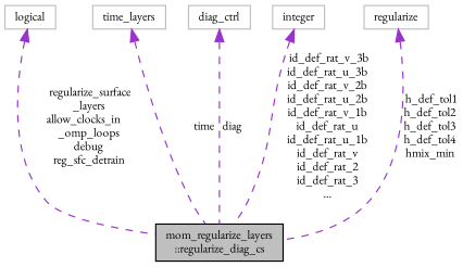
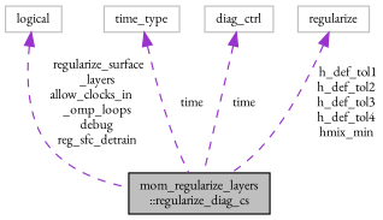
  digraph {
    fontname="EB Garamond"
    node [color=grey75 fillcolor=white fontname="EB Garamond" fontsize=10 shape=record style=filled]
    edge [color=darkorchid3 dir=back fontname="EB Garamond" fontsize=10 labelfontname=Helvetica labelfontsize=10 style=dashed]
    n1 [color=black fillcolor=grey75 fontcolor=black height=0.2 label="mom_regularize_layers\l::regularize_diag_cs" width=0.4]
    n2 [height=0.2 label=logical width=0.4]
-   n3 [height=0.2 label=time_layers width=0.4]
+   n3 [height=0.2 label=time_type width=0.4]
    n4 [height=0.2 label=diag_ctrl width=0.4]
-   n5 [height=0.2 label=integer width=0.4]
    n6 [height=0.2 label=regularize width=0.4]
    n2 -> n1 [label=" regularize_surface\l_layers\nallow_clocks_in\l_omp_loops\ndebug\nreg_sfc_detrain"]
    n3 -> n1 [label=" time"]
-   n4 -> n1 [label=" diag"]
-   n5 -> n1 [label=" id_def_rat_v_3b\nid_def_rat_u_3b\nid_def_rat_v_2b\nid_def_rat_u_2b\nid_def_rat_v_1b\nid_def_rat_u\nid_def_rat_u_1b\nid_def_rat_v\nid_def_rat_2\nid_def_rat_3\n..."]
+   n4 -> n1 [label=" time"]
    n6 -> n1 [label=" h_def_tol1\nh_def_tol2\nh_def_tol3\nh_def_tol4\nhmix_min"]
  }
